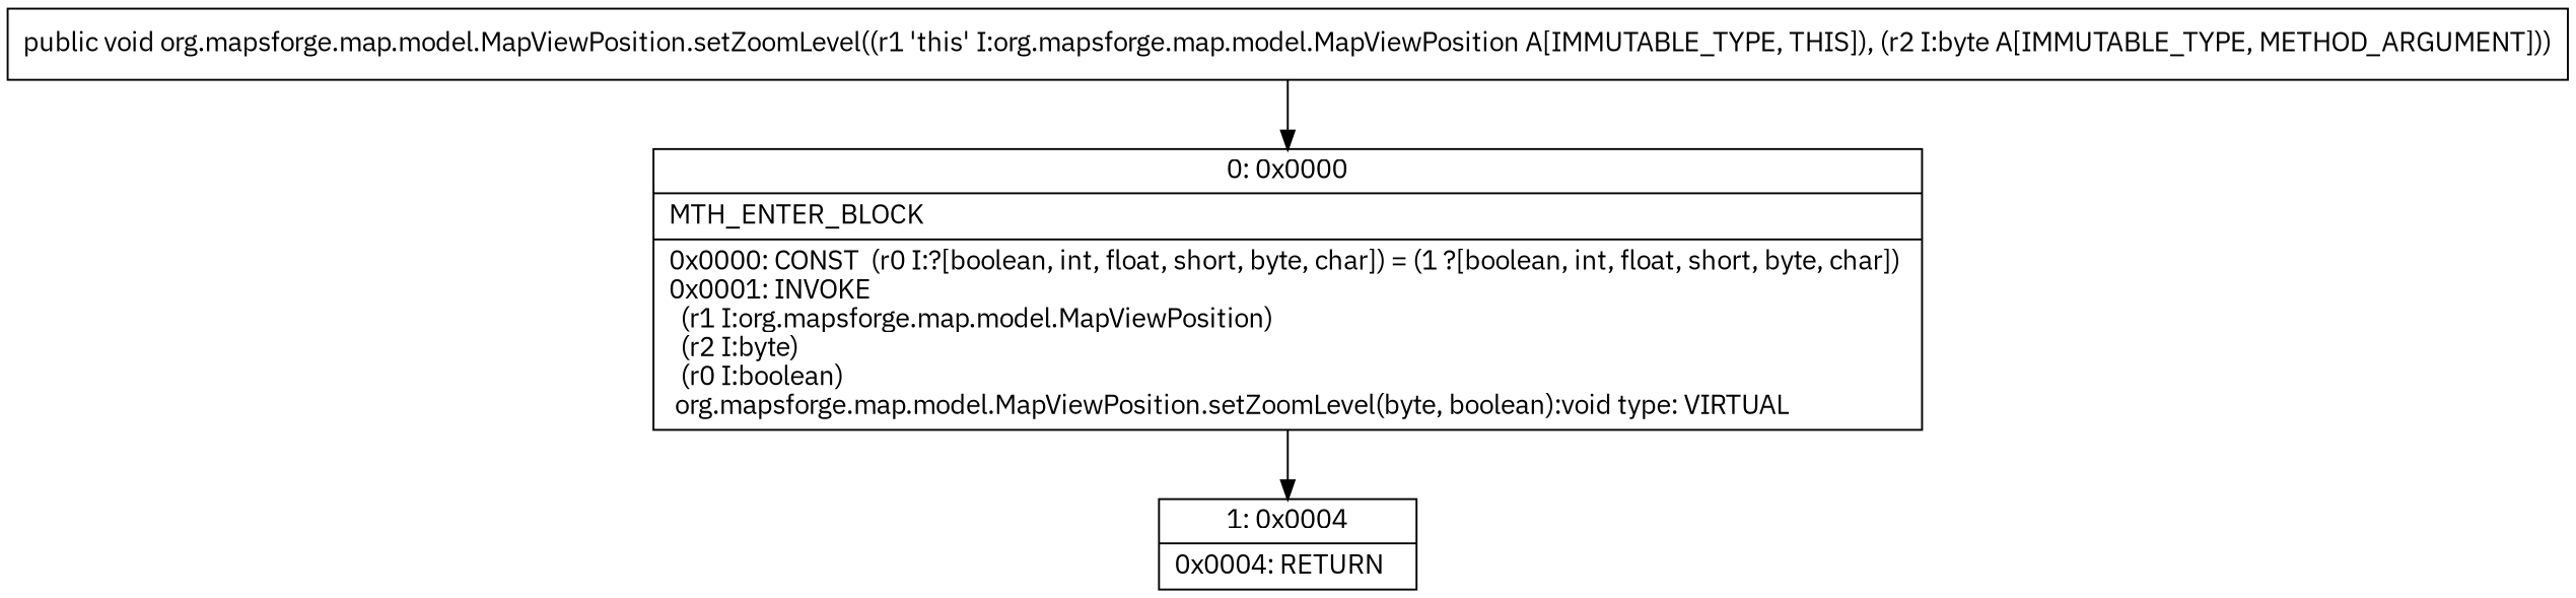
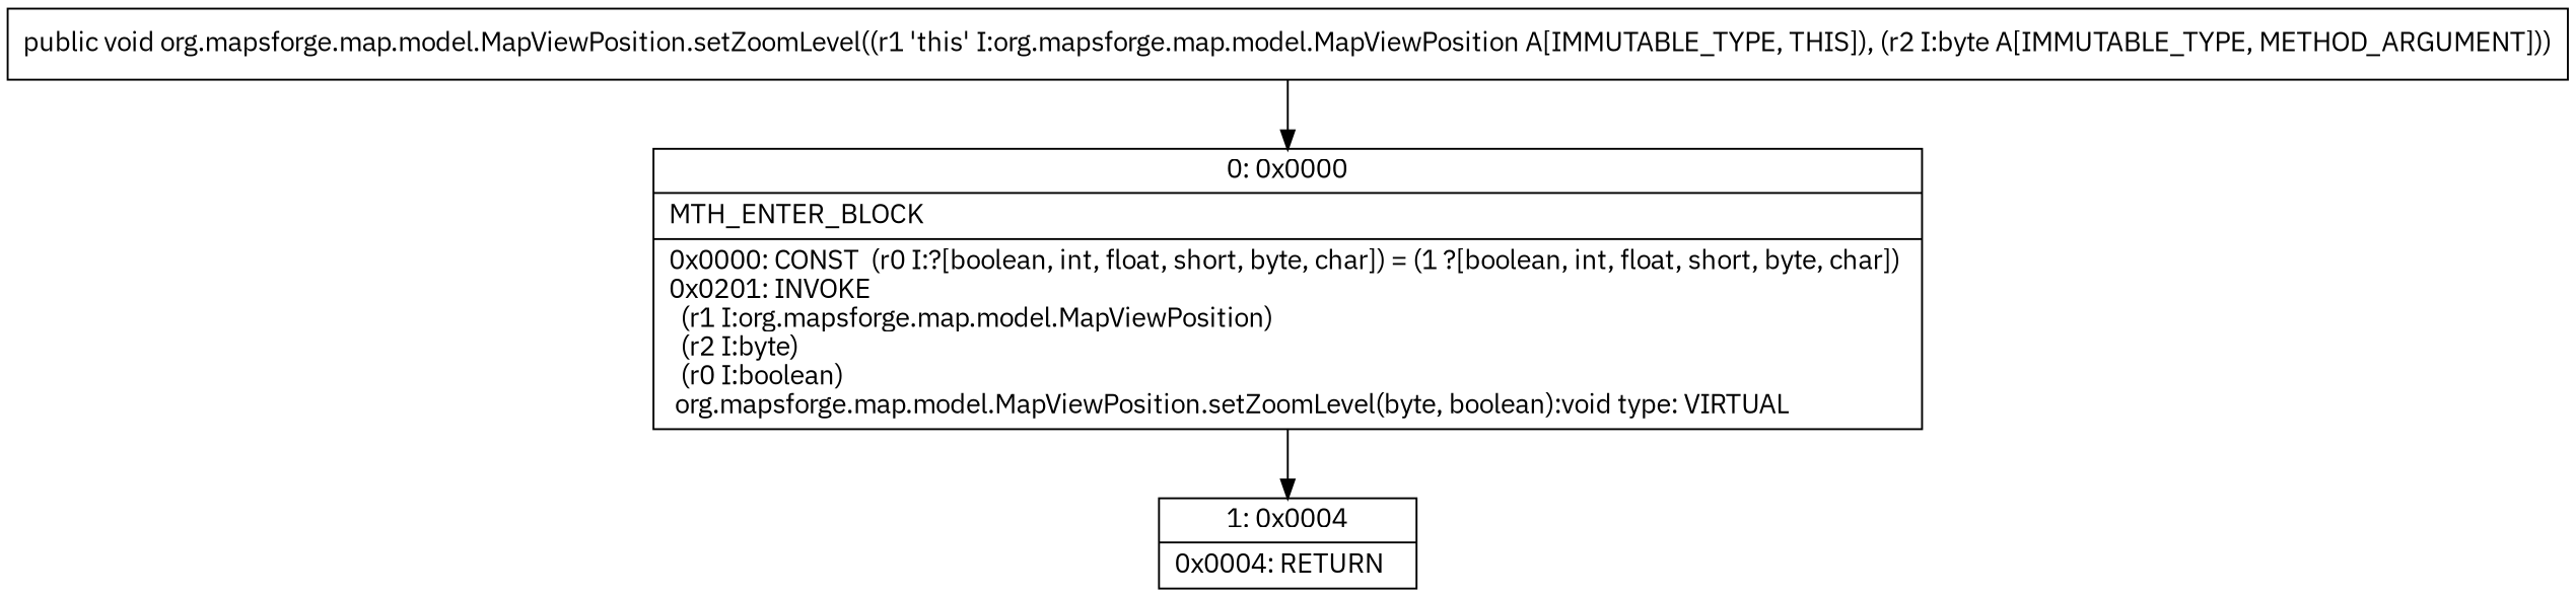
  digraph {
    fontname="IBM Plex Sans"
    node [shape=record fontname="IBM Plex Sans"]
    edge [fontname="IBM Plex Sans"]
-   n1 [label="{0\:\ 0x0000|MTH_ENTER_BLOCK\l|0x0000: CONST  (r0 I:?[boolean, int, float, short, byte, char]) = (1 ?[boolean, int, float, short, byte, char]) \l0x0001: INVOKE  \l  (r1 I:org.mapsforge.map.model.MapViewPosition)\l  (r2 I:byte)\l  (r0 I:boolean)\l org.mapsforge.map.model.MapViewPosition.setZoomLevel(byte, boolean):void type: VIRTUAL \l}"]
+   n1 [label="{0\:\ 0x0000|MTH_ENTER_BLOCK\l|0x0000: CONST  (r0 I:?[boolean, int, float, short, byte, char]) = (1 ?[boolean, int, float, short, byte, char]) \l0x0201: INVOKE  \l  (r1 I:org.mapsforge.map.model.MapViewPosition)\l  (r2 I:byte)\l  (r0 I:boolean)\l org.mapsforge.map.model.MapViewPosition.setZoomLevel(byte, boolean):void type: VIRTUAL \l}"]
    n2 [label="{1\:\ 0x0004|0x0004: RETURN   \l}"]
    n3 [label="{public void org.mapsforge.map.model.MapViewPosition.setZoomLevel((r1 'this' I:org.mapsforge.map.model.MapViewPosition A[IMMUTABLE_TYPE, THIS]), (r2 I:byte A[IMMUTABLE_TYPE, METHOD_ARGUMENT])) }"]
    n1 -> n2
    n3 -> n1
  }
